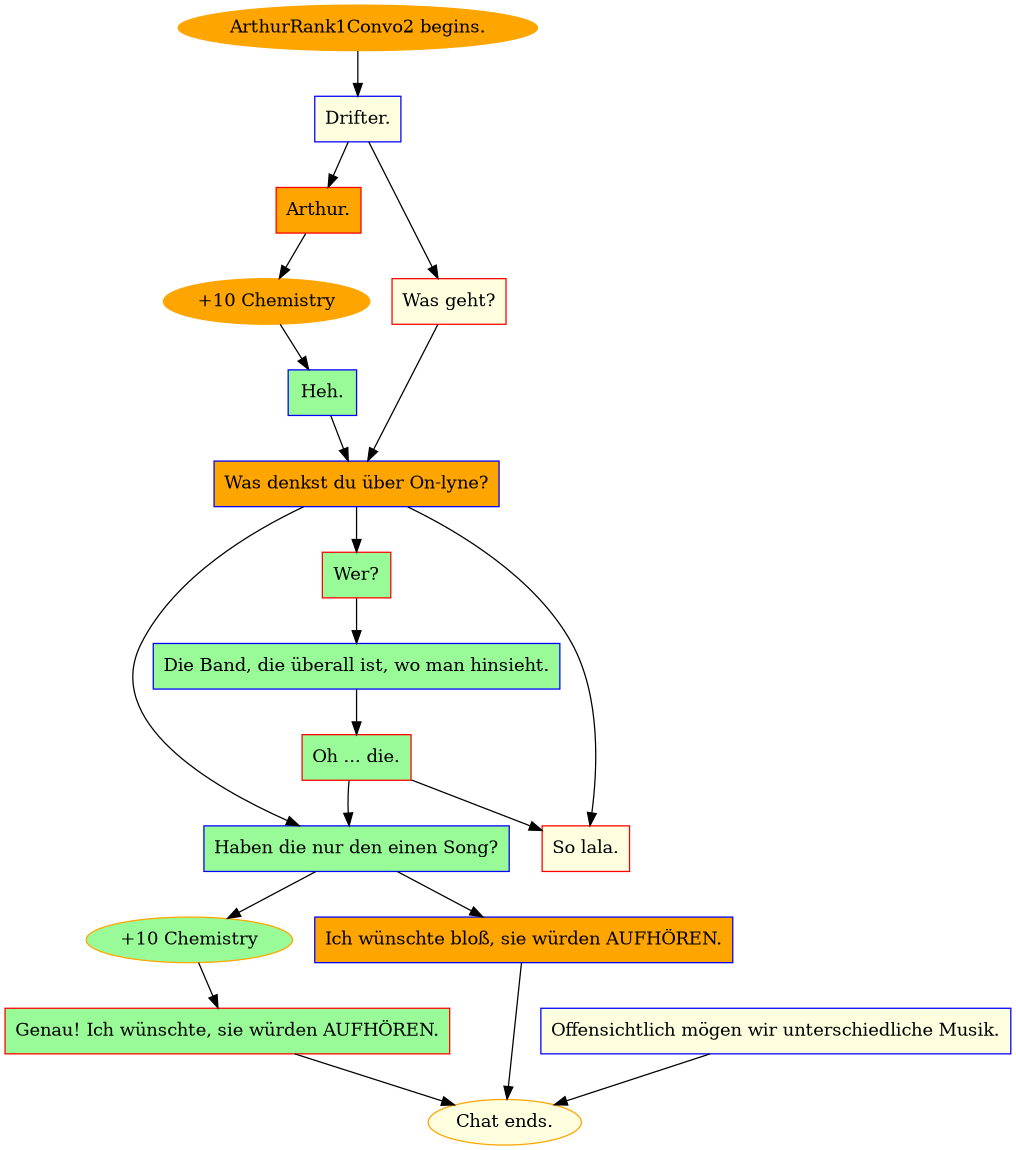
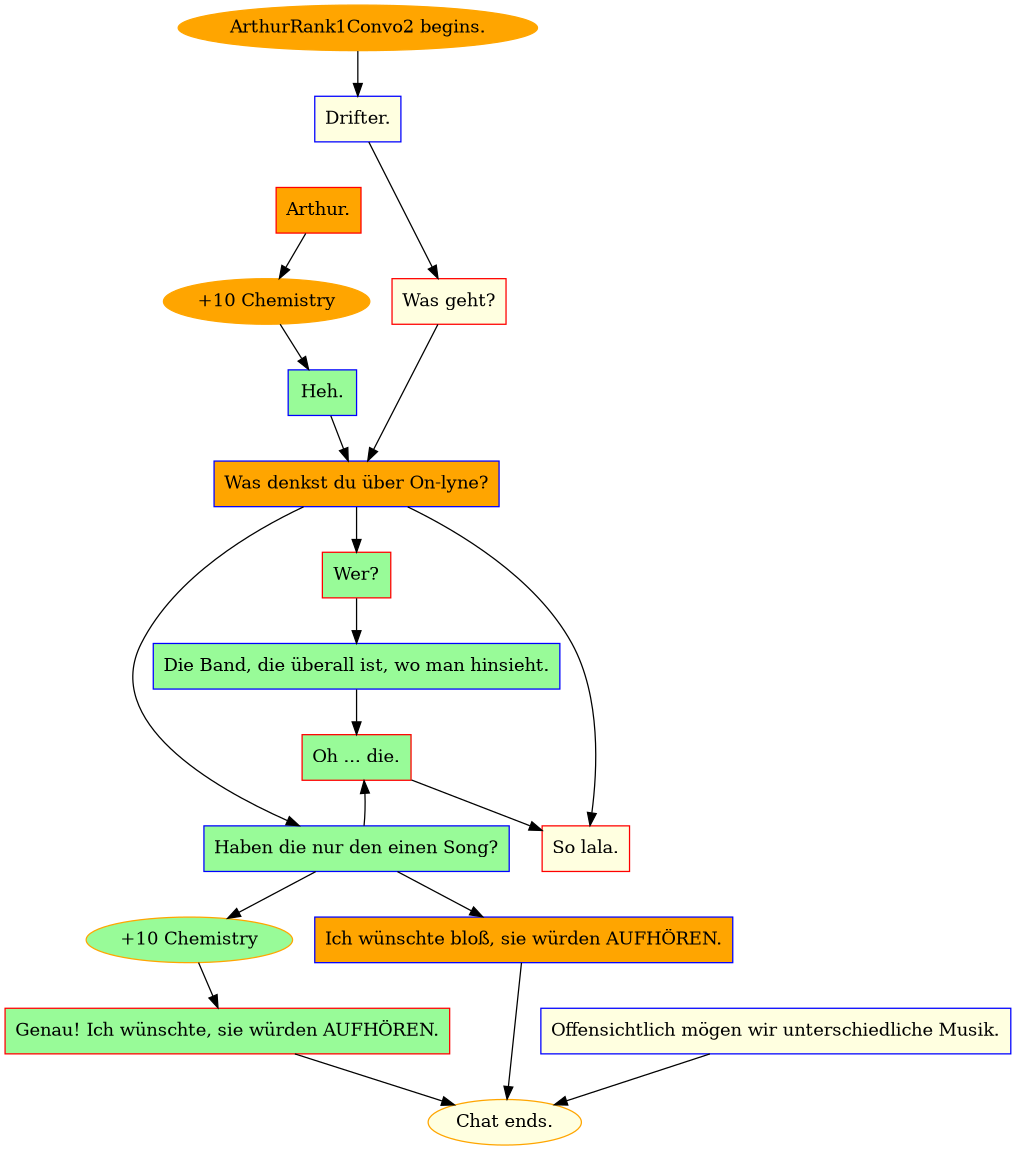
  digraph {
    node [color=blue fillcolor=palegreen style=filled shape=box]
    "ArthurRank1Convo2 begins." [color=orange fillcolor=orange shape=""]
    n2 [fillcolor=lightyellow label="Drifter."]
    n3 [color=red fillcolor=orange label="Arthur."]
    n4 [color=red fillcolor=lightyellow label="Was geht?"]
    n5 [color=orange fillcolor=orange label="+10 Chemistry" shape=""]
    n6 [fillcolor=orange label="Was denkst du über On-lyne?"]
    n7 [label="Heh."]
    n8 [color=red label="Wer?"]
    n9 [label="Haben die nur den einen Song?"]
    n10 [color=red fillcolor=lightyellow label="So lala."]
    n11 [label="Die Band, die überall ist, wo man hinsieht."]
    n12 [color=orange label="+10 Chemistry" shape=""]
    n13 [fillcolor=orange label="Ich wünschte bloß, sie würden AUFHÖREN."]
    n14 [color=red label="Oh ... die."]
    n15 [color=red label="Genau! Ich wünschte, sie würden AUFHÖREN."]
    n16 [fillcolor=lightyellow label="Offensichtlich mögen wir unterschiedliche Musik."]
    "Chat ends." [color=orange fillcolor=lightyellow shape=""]
    "ArthurRank1Convo2 begins." -> n2
-   n2 -> n3
    n2 -> n4
    n3 -> n5
    n4 -> n6
    n5 -> n7
    n6 -> n8
    n6 -> n9
    n6 -> n10
    n7 -> n6
    n8 -> n11
    n9 -> n12
    n9 -> n13
    n11 -> n14
    n12 -> n15
    n13 -> "Chat ends."
-   n14 -> n9
+   n9 -> n14
    n14 -> n10
    n15 -> "Chat ends."
    n16 -> "Chat ends."
  }
